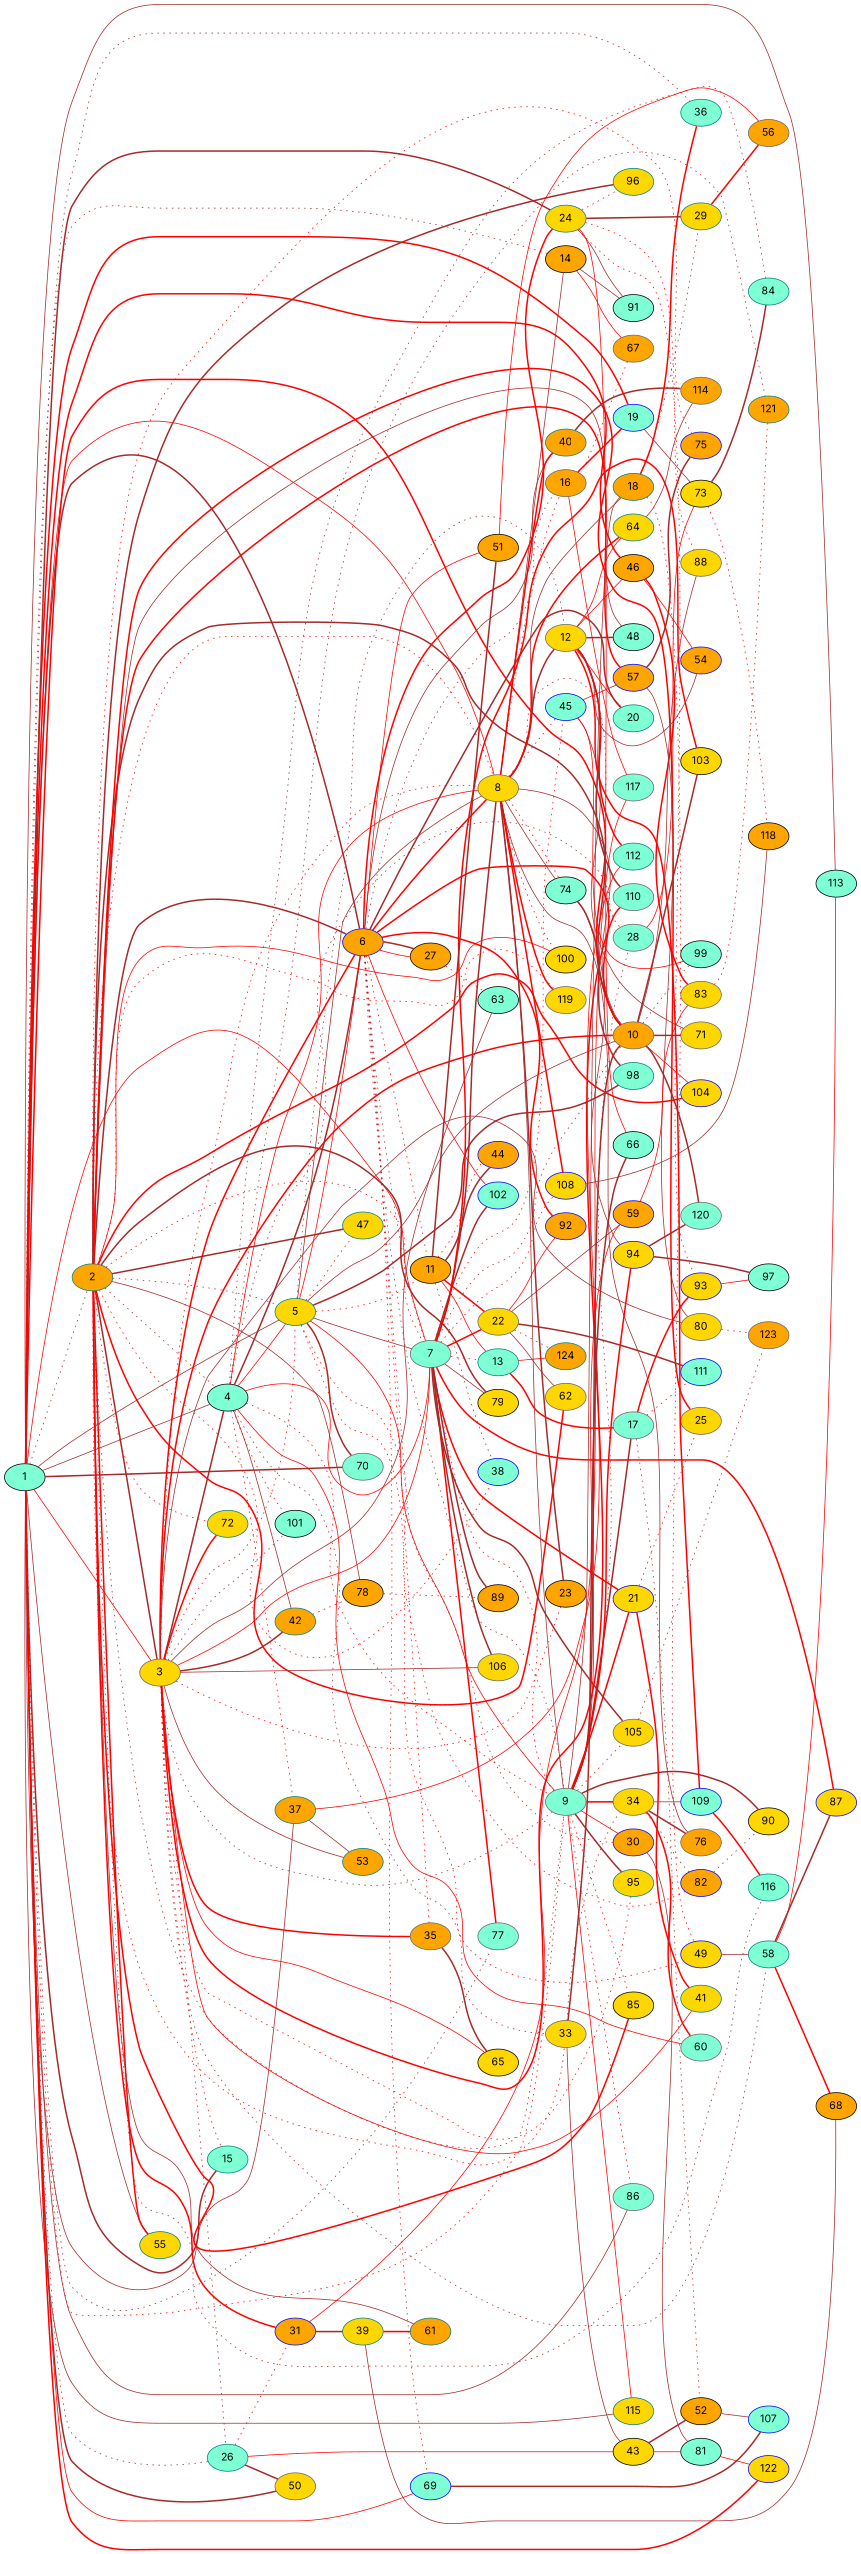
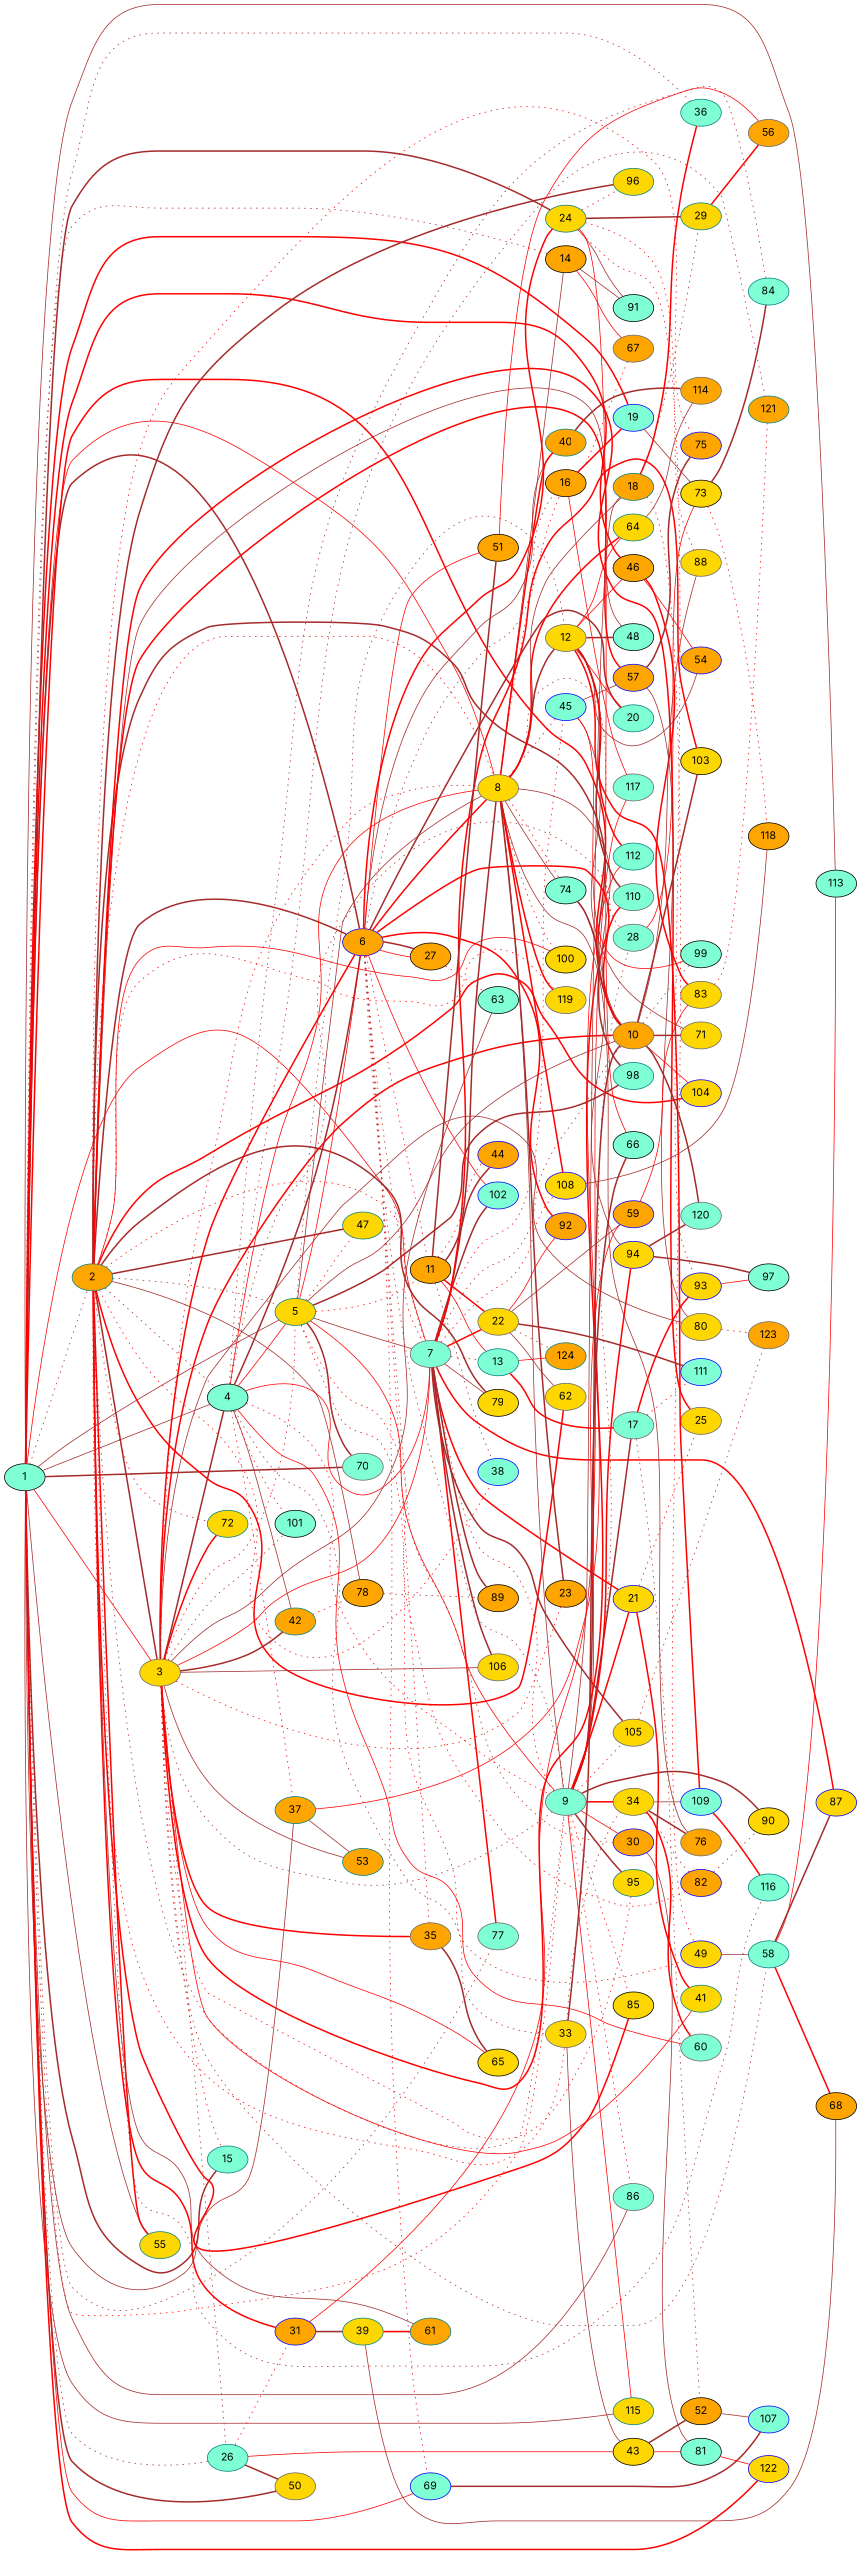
  graph {
    fontname=Inter
    rankdir=LR
    node [color=gray40 fillcolor=gold fontname=Inter style=filled]
    edge [color=red fontname=Inter style=bold]
    1 [color=black fillcolor=aquamarine]
    2 [color=teal fillcolor=orange]
    3
    4 [color=black fillcolor=aquamarine]
    5 [color=teal]
    6 [color=blue fillcolor=orange]
    7 [fillcolor=aquamarine]
    8
    9 [fillcolor=aquamarine]
    10 [fillcolor=orange]
    14 [color=black fillcolor=orange]
    15 [color=teal fillcolor=aquamarine]
    19 [color=blue fillcolor=aquamarine]
    24 [color=teal]
    26 [color=teal fillcolor=aquamarine]
    36 [color=teal fillcolor=aquamarine]
    37 [color=teal fillcolor=orange]
    46 [color=black fillcolor=orange]
    50
    55 [color=teal]
    69 [color=blue fillcolor=aquamarine]
    70 [fillcolor=aquamarine]
    77 [fillcolor=aquamarine]
    86 [fillcolor=aquamarine]
    113 [color=black fillcolor=aquamarine]
    115 [color=teal]
    122 [color=blue]
    25
    31 [color=blue fillcolor=orange]
    33
    38 [color=blue fillcolor=aquamarine]
    47 [color=teal]
    48 [color=black fillcolor=aquamarine]
    57 [color=blue fillcolor=orange]
    61 [color=teal fillcolor=orange]
    62
    72 [color=teal]
    75 [color=blue fillcolor=orange]
    78 [color=black fillcolor=orange]
    79 [color=black]
    85 [color=black]
    96 [color=teal]
    100 [color=black]
    104 [color=blue]
    116 [color=teal fillcolor=aquamarine]
    119
    23 [color=black fillcolor=orange]
    35 [fillcolor=orange]
    41 [color=teal]
    42 [color=teal fillcolor=orange]
    53 [color=teal fillcolor=orange]
    58 [color=teal fillcolor=aquamarine]
    63 [color=black fillcolor=aquamarine]
    65 [color=black]
    80
    95 [color=teal]
    101 [color=black fillcolor=aquamarine]
    106
    110 [fillcolor=aquamarine]
    60 [fillcolor=aquamarine]
    84 [color=teal fillcolor=aquamarine]
    121 [color=teal fillcolor=orange]
    11 [color=black fillcolor=orange]
    12
    49 [color=blue]
    82 [color=blue fillcolor=orange]
    98 [color=teal fillcolor=aquamarine]
-   16 [fillcolor=orange]
+   16 [color=black fillcolor=orange]
    20 [color=teal fillcolor=aquamarine]
    27 [color=black fillcolor=orange]
    30 [color=blue fillcolor=orange]
    40 [color=teal fillcolor=orange]
    51 [color=black fillcolor=orange]
    92 [color=blue fillcolor=orange]
    102 [color=blue fillcolor=aquamarine]
    13 [color=teal fillcolor=aquamarine]
    21 [color=blue]
    22
    45 [color=blue fillcolor=aquamarine]
    87 [color=blue]
    89 [color=black fillcolor=orange]
    103 [color=black]
    105
    108 [color=blue]
    18 [color=teal fillcolor=orange]
    28 [fillcolor=aquamarine]
    64 [color=teal]
    74 [color=black fillcolor=aquamarine]
    76 [fillcolor=orange]
    17 [fillcolor=aquamarine]
    34
    59 [color=blue fillcolor=orange]
    90 [color=black]
    94 [color=blue]
    71
    88
    99 [color=black fillcolor=aquamarine]
    120 [fillcolor=aquamarine]
    67 [fillcolor=orange]
    91 [color=black fillcolor=aquamarine]
    73 [color=black]
    93 [color=blue]
    29 [color=teal]
    66 [color=black fillcolor=aquamarine]
    43 [color=black]
    112 [color=teal fillcolor=aquamarine]
    54 [color=blue fillcolor=orange]
    83
    107 [color=blue fillcolor=aquamarine]
    117 [fillcolor=aquamarine]
    39 [color=teal]
    68 [color=black fillcolor=orange]
    123 [fillcolor=orange]
    44 [color=blue fillcolor=orange]
    109 [color=blue fillcolor=aquamarine]
    81 [color=black fillcolor=aquamarine]
    114 [fillcolor=orange]
    56 [fillcolor=orange]
    124 [color=teal fillcolor=orange]
    111 [color=blue fillcolor=aquamarine]
    118 [color=black fillcolor=orange]
    52 [color=black fillcolor=orange]
    97 [color=black fillcolor=aquamarine]
    1 -- 2 [color=brown style=dotted]
    1 -- 3 [style=solid]
    1 -- 4 [color=brown style=solid]
    1 -- 5 [color=brown style=solid]
    1 -- 6 [color=brown]
    1 -- 7 [style=solid]
    1 -- 8 [style=solid]
    1 -- 9 [style=dotted]
    1 -- 10
    1 -- 14 [color=brown style=dotted]
    1 -- 15 [color=brown]
    1 -- 19
    1 -- 24 [color=brown]
    1 -- 26 [color=brown style=dotted]
    1 -- 36 [color=brown style=dotted]
    1 -- 37 [color=brown style=solid]
    1 -- 46
    1 -- 50 [color=brown]
    1 -- 55 [color=brown style=solid]
    1 -- 69 [style=solid]
    1 -- 70 [color=brown]
    1 -- 77 [color=brown style=dotted]
    1 -- 86 [color=brown style=solid]
    1 -- 113 [color=brown style=solid]
    1 -- 115 [color=brown style=solid]
    1 -- 122
    2 -- 3 [color=brown]
    2 -- 4 [color=brown style=dotted]
    2 -- 5 [color=brown style=dotted]
    2 -- 6 [color=brown]
    2 -- 7 [style=dotted]
    2 -- 8 [style=dotted]
    2 -- 9 [color=brown style=dotted]
    2 -- 10 [color=brown]
    2 -- 55
    2 -- 25
    2 -- 31
    2 -- 33 [style=dotted]
    2 -- 38 [style=dotted]
    2 -- 47 [color=brown]
    2 -- 48 [color=brown style=solid]
    2 -- 57
    2 -- 61 [color=brown style=solid]
    2 -- 62
    2 -- 72 [style=dotted]
    2 -- 75 [style=dotted]
    2 -- 78 [color=brown style=solid]
    2 -- 79 [color=brown]
    2 -- 85
    2 -- 96 [color=brown]
    2 -- 100 [style=solid]
    2 -- 104
    2 -- 116 [color=brown style=dotted]
    2 -- 119 [style=dotted]
    3 -- 4 [color=brown]
    3 -- 5 [style=dotted]
    3 -- 6
    3 -- 7 [style=solid]
    3 -- 8 [style=dotted]
    3 -- 9 [color=brown style=dotted]
    3 -- 10
    3 -- 15 [style=dotted]
    3 -- 26 [color=brown style=dotted]
    3 -- 72
    3 -- 23 [style=dotted]
    3 -- 35
    3 -- 41 [style=solid]
    3 -- 42 [color=brown]
    3 -- 53 [color=brown style=solid]
    3 -- 58 [color=brown style=dotted]
    3 -- 63 [color=brown style=solid]
    3 -- 65 [style=solid]
    3 -- 80 [color=brown style=solid]
    3 -- 95 [style=dotted]
    3 -- 101 [color=brown style=dotted]
    3 -- 106 [color=brown style=solid]
    3 -- 110
    4 -- 5 [style=solid]
    4 -- 6 [color=brown]
    4 -- 7 [style=solid]
    4 -- 8 [style=solid]
    4 -- 9 [style=dotted]
    4 -- 10 [color=brown style=dotted]
    4 -- 37 [style=dotted]
    4 -- 33 [color=brown style=dotted]
    4 -- 42 [color=brown style=solid]
    4 -- 101 [style=dotted]
    4 -- 60 [style=solid]
    4 -- 84 [color=brown style=dotted]
    4 -- 121 [color=brown style=dotted]
    5 -- 6 [style=solid]
    5 -- 7 [color=brown style=solid]
    5 -- 8 [color=brown style=solid]
    5 -- 9 [style=solid]
    5 -- 10 [color=brown style=solid]
    5 -- 70 [color=brown]
    5 -- 47 [style=dotted]
    5 -- 11 [style=dotted]
    5 -- 12 [color=brown style=dotted]
    5 -- 49 [style=dotted]
    5 -- 82 [style=dotted]
    5 -- 98 [color=brown]
    6 -- 7 [color=brown style=dotted]
    6 -- 8
    6 -- 9 [color=brown style=dotted]
    6 -- 10
    6 -- 24
    6 -- 69 [style=dotted]
    6 -- 35 [style=dotted]
    6 -- 11 [style=dotted]
    6 -- 16 [color=brown style=dotted]
    6 -- 20 [color=brown]
    6 -- 27 [style=solid]
    6 -- 27 [color=brown]
    6 -- 30 [color=brown style=dotted]
    6 -- 40 [color=brown style=solid]
    6 -- 51 [style=solid]
    6 -- 92
    6 -- 102 [style=solid]
    7 -- 8 [color=brown]
    7 -- 9 [style=dotted]
    7 -- 10 [color=brown style=dotted]
    7 -- 77
    7 -- 79 [color=brown style=solid]
    7 -- 106 [color=brown]
    7 -- 102 [color=brown]
    7 -- 13 [style=dotted]
    7 -- 21
    7 -- 22
    7 -- 45 [style=dotted]
    7 -- 87
    7 -- 89 [color=brown]
    7 -- 103
    7 -- 105 [color=brown]
    7 -- 108 [style=dotted]
    8 -- 9 [color=brown style=solid]
    8 -- 10 [color=brown style=solid]
    8 -- 14 [color=brown style=solid]
    8 -- 100 [style=dotted]
    8 -- 119
    8 -- 23 [color=brown]
    8 -- 12 [color=brown]
    8 -- 16 [style=dotted]
    8 -- 40
    8 -- 45 [style=dotted]
    8 -- 108
    8 -- 18 [color=brown style=solid]
    8 -- 28 [color=brown style=dotted]
    8 -- 64
    8 -- 74 [color=brown style=solid]
    8 -- 74 [style=dotted]
    8 -- 76 [color=brown style=solid]
    9 -- 10 [color=brown]
    9 -- 86 [style=dotted]
    9 -- 115 [style=solid]
    9 -- 85 [style=dotted]
    9 -- 95 [color=brown]
    9 -- 30 [style=solid]
    9 -- 21
    9 -- 105 [style=dotted]
    9 -- 18 [color=brown style=solid]
    9 -- 28 [color=brown style=dotted]
    9 -- 17 [color=brown]
    9 -- 34
    9 -- 59 [style=solid]
    9 -- 90 [color=brown]
    9 -- 94
    10 -- 104 [style=solid]
    10 -- 103 [color=brown]
    10 -- 71 [color=brown]
    10 -- 88 [color=brown style=solid]
    10 -- 99 [color=brown style=dotted]
    10 -- 120 [color=brown]
    14 -- 67 [style=solid]
    14 -- 91 [color=brown style=solid]
    19 -- 73 [color=brown style=solid]
    24 -- 96 [style=dotted]
    24 -- 88 [style=dotted]
    24 -- 91 [color=brown style=solid]
    24 -- 93 [style=dotted]
    24 -- 29 [color=brown]
    24 -- 66 [style=solid]
    26 -- 50 [color=brown]
    26 -- 31 [style=dotted]
    26 -- 43 [style=solid]
    37 -- 53 [color=brown style=solid]
    37 -- 112 [style=solid]
    46 -- 54 [style=solid]
    46 -- 83
    69 -- 107 [color=brown]
    31 -- 117 [style=solid]
    31 -- 39 [color=brown]
    33 -- 34 [color=brown style=dotted]
    33 -- 66 [color=brown]
    33 -- 43 [color=brown style=solid]
    57 -- 75 [color=brown]
    57 -- 80 [color=brown style=solid]
    78 -- 89 [color=brown style=dotted]
    35 -- 65 [color=brown]
    42 -- 78 [style=dotted]
    58 -- 113 [style=solid]
    58 -- 87 [color=brown]
    58 -- 68
    80 -- 123 [style=dotted]
    11 -- 38 [color=brown style=dotted]
    11 -- 51 [color=brown]
    11 -- 13 [style=solid]
    11 -- 22
    11 -- 44 [color=brown]
    11 -- 44 [style=dotted]
    12 -- 46 [style=solid]
    12 -- 48 [color=brown]
    12 -- 110 [color=brown]
    12 -- 20 [style=solid]
    12 -- 64 [style=solid]
    12 -- 112
    12 -- 54 [color=brown style=solid]
    12 -- 109
    49 -- 58 [color=brown style=solid]
    82 -- 90 [color=brown style=dotted]
    16 -- 19
    16 -- 67 [style=dotted]
    16 -- 117 [style=solid]
    27 -- 63 [style=dotted]
    30 -- 81 [color=brown style=solid]
    40 -- 114 [color=brown]
    51 -- 56 [style=solid]
    13 -- 17
    13 -- 124 [style=solid]
    21 -- 25 [style=dotted]
    21 -- 41
    22 -- 62 [color=brown style=solid]
    22 -- 92 [style=solid]
    22 -- 59 [color=brown style=solid]
    22 -- 124 [color=brown style=dotted]
    22 -- 111 [color=brown]
    45 -- 57 [color=brown style=solid]
    45 -- 71 [color=brown style=solid]
    45 -- 99 [style=solid]
    105 -- 123 [color=brown style=dotted]
    108 -- 118 [color=brown style=solid]
    18 -- 36
    18 -- 49 [style=dotted]
    18 -- 29 [color=brown style=dotted]
    28 -- 73 [style=solid]
    64 -- 114 [color=brown style=solid]
    74 -- 98 [color=brown]
    74 -- 94 [color=brown style=solid]
    17 -- 93
    17 -- 111 [style=dotted]
    17 -- 52 [color=brown style=dotted]
    34 -- 60
    34 -- 82 [color=brown style=dotted]
    34 -- 76 [color=brown]
    34 -- 109 [color=brown style=solid]
    59 -- 83 [style=solid]
    94 -- 120 [color=brown]
    94 -- 97 [color=brown]
    73 -- 84 [color=brown]
    73 -- 118 [style=dotted]
    93 -- 97 [style=solid]
    29 -- 56
    43 -- 81 [style=solid]
    43 -- 52 [color=brown]
    83 -- 121 [style=dotted]
    39 -- 61
    39 -- 68 [color=brown style=solid]
    109 -- 116
    81 -- 122 [style=solid]
    52 -- 107 [color=brown style=solid]
  }
